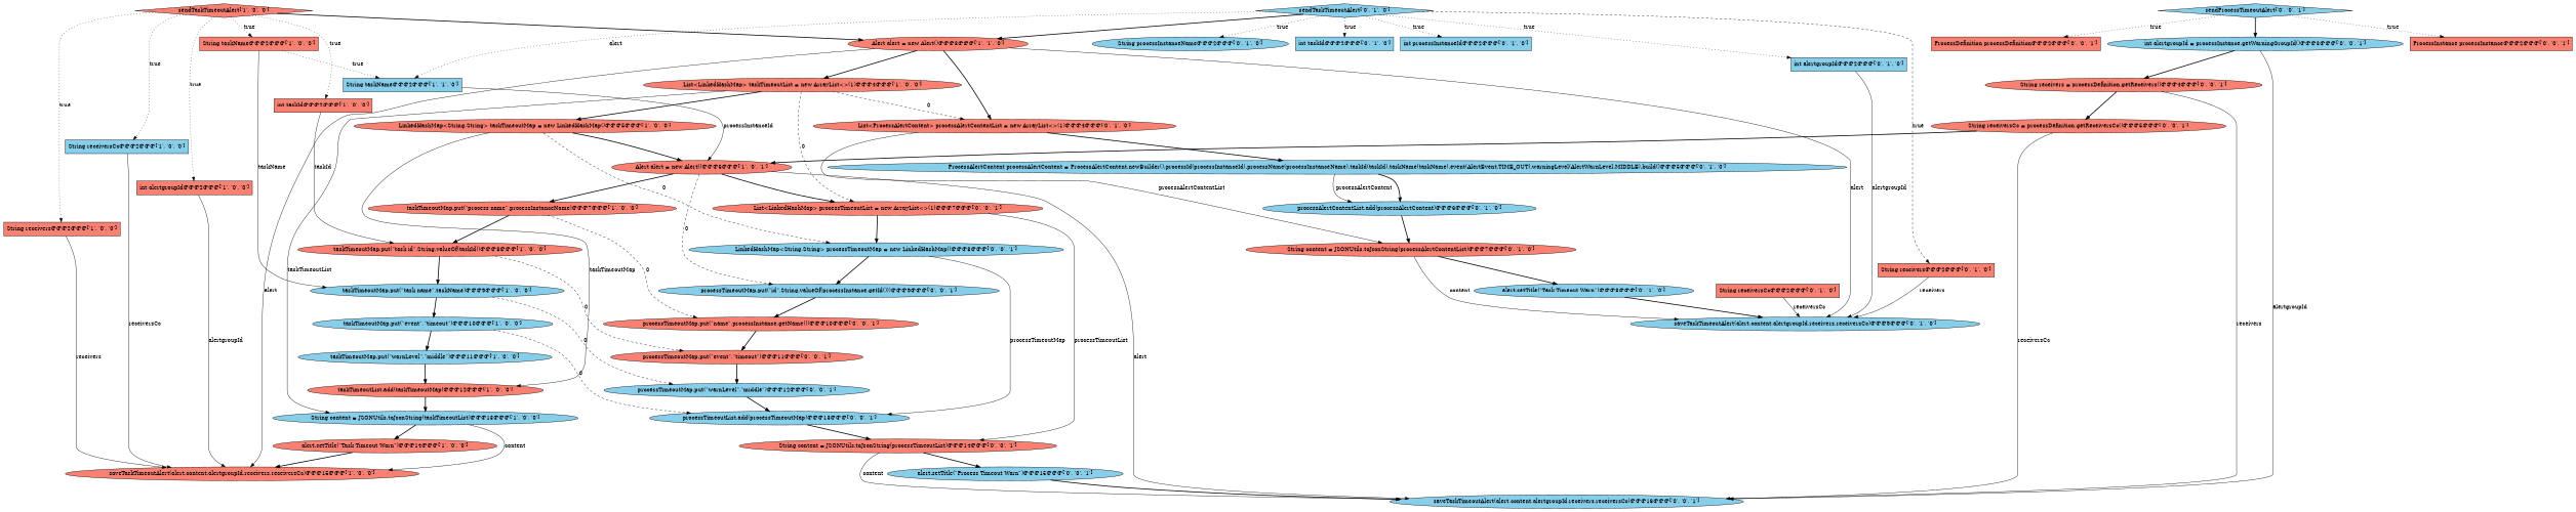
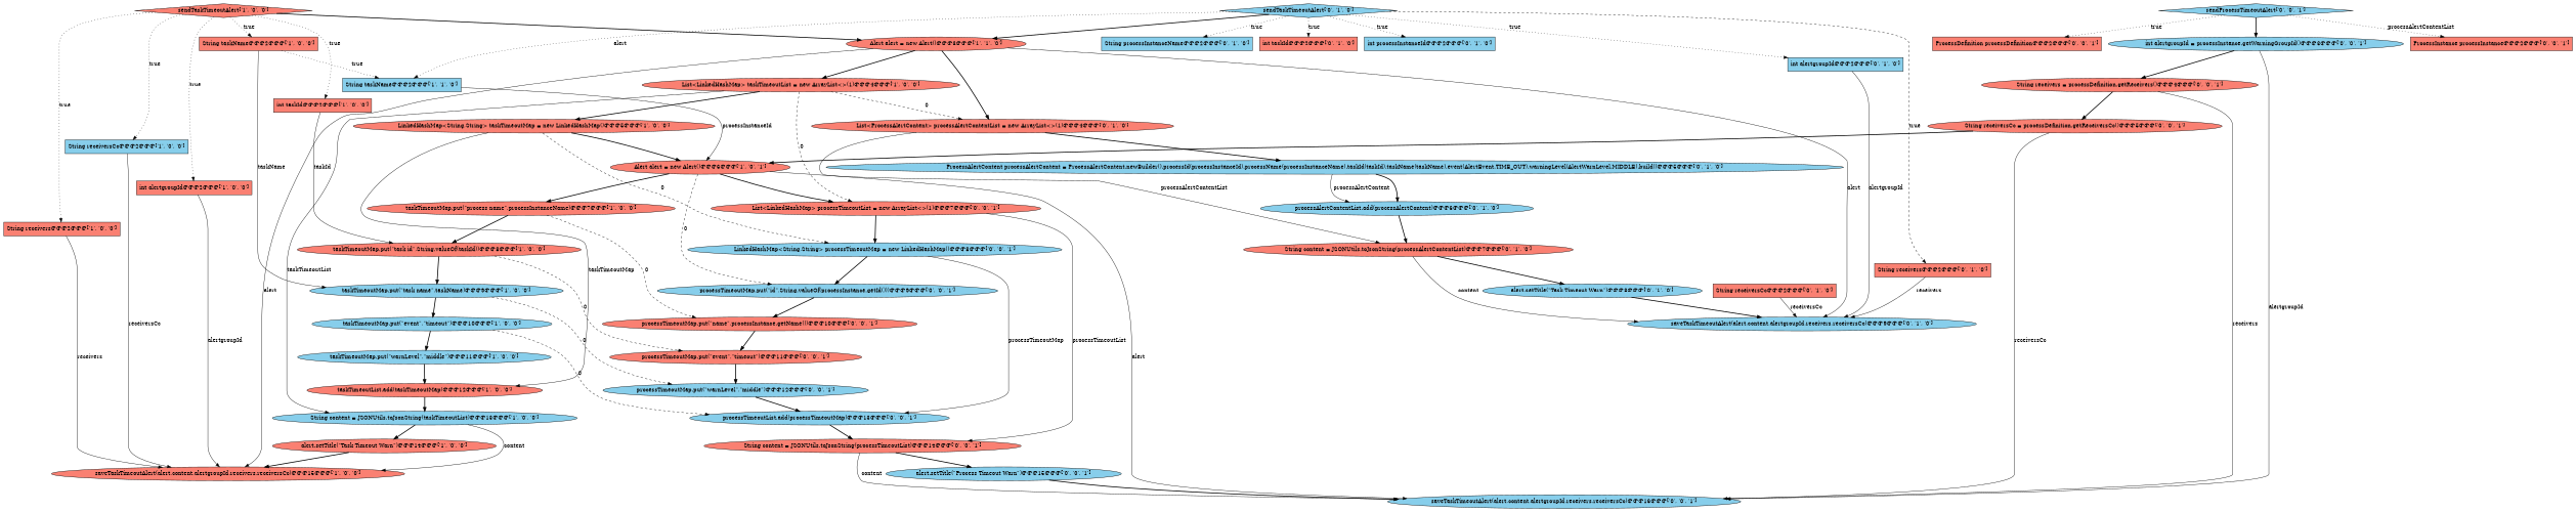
  digraph {
    node [fillcolor=salmon shape=ellipse style=filled]
    edge [style=bold]
    n1 [label="processTimeoutMap.put(\"name\",processInstance.getName())@@@10@@@['0', '0', '1']"]
    n2 [label="processTimeoutMap.put(\"event\",\"timeout\")@@@11@@@['0', '0', '1']"]
    n3 [fillcolor=skyblue label="processTimeoutMap.put(\"warnLevel\",\"middle\")@@@12@@@['0', '0', '1']"]
    n4 [label="List<LinkedHashMap> processTimeoutList = new ArrayList<>(1)@@@7@@@['0', '0', '1']"]
    n5 [fillcolor=skyblue label="LinkedHashMap<String,String> processTimeoutMap = new LinkedHashMap()@@@8@@@['0', '0', '1']"]
    n6 [label="String content = JSONUtils.toJsonString(processTimeoutList)@@@14@@@['0', '0', '1']"]
    n7 [fillcolor=skyblue label="processTimeoutList.add(processTimeoutMap)@@@13@@@['0', '0', '1']"]
    n8 [fillcolor=skyblue label="processTimeoutMap.put(\"id\",String.valueOf(processInstance.getId()))@@@9@@@['0', '0', '1']"]
    n9 [fillcolor=skyblue label="saveTaskTimeoutAlert(alert,content,alertgroupId,receivers,receiversCc)@@@16@@@['0', '0', '1']"]
    n10 [fillcolor=skyblue label="alert.setTitle(\"Process Timeout Warn\")@@@15@@@['0', '0', '1']"]
    n11 [label="List<LinkedHashMap> taskTimeoutList = new ArrayList<>(1)@@@4@@@['1', '0', '0']"]
    n12 [label="List<ProcessAlertContent> processAlertContentList = new ArrayList<>(1)@@@4@@@['0', '1', '0']"]
    n13 [fillcolor=skyblue label="String content = JSONUtils.toJsonString(taskTimeoutList)@@@13@@@['1', '0', '0']"]
    n14 [label="LinkedHashMap<String,String> taskTimeoutMap = new LinkedHashMap()@@@5@@@['1', '0', '0']"]
    n15 [label="String content = JSONUtils.toJsonString(processAlertContentList)@@@7@@@['0', '1', '0']"]
    n16 [fillcolor=skyblue label="ProcessAlertContent processAlertContent = ProcessAlertContent.newBuilder().processId(processInstanceId).processName(processInstanceName).taskId(taskId).taskName(taskName).event(AlertEvent.TIME_OUT).warningLevel(AlertWarnLevel.MIDDLE).build()@@@5@@@['0', '1', '0']"]
    n17 [label="alert.setTitle(\"Task Timeout Warn\")@@@14@@@['1', '0', '0']"]
    n18 [label="saveTaskTimeoutAlert(alert,content,alertgroupId,receivers,receiversCc)@@@15@@@['1', '0', '0']"]
    n19 [label="taskTimeoutList.add(taskTimeoutMap)@@@12@@@['1', '0', '0']"]
    n20 [label="Alert alert = new Alert()@@@6@@@['1', '0', '1']"]
-   n21 [fillcolor=skyblue label="String processInstanceName@@@2@@@['0', '1', '0']"]
+   n21 [fillcolor=skyblue label="String processInstanceName@@@2@@@['0', '1', '0']" shape=box]
    n22 [fillcolor=skyblue label="saveTaskTimeoutAlert(alert,content,alertgroupId,receivers,receiversCc)@@@9@@@['0', '1', '0']"]
    n23 [fillcolor=skyblue label="alert.setTitle(\"Task Timeout Warn\")@@@8@@@['0', '1', '0']"]
    n24 [fillcolor=skyblue label="processAlertContentList.add(processAlertContent)@@@6@@@['0', '1', '0']"]
    n25 [label="String receiversCc@@@2@@@['0', '1', '0']" shape=box]
    n26 [label="sendTaskTimeoutAlert['1', '0', '0']" shape=diamond]
    n27 [label="Alert alert = new Alert()@@@3@@@['1', '1', '0']"]
    n28 [label="String taskName@@@2@@@['1', '0', '0']" shape=box]
    n29 [label="int taskId@@@2@@@['1', '0', '0']" shape=box]
    n30 [fillcolor=skyblue label="String receiversCc@@@2@@@['1', '0', '0']" shape=box]
    n31 [label="int alertgroupId@@@2@@@['1', '0', '0']" shape=box]
    n32 [label="String receivers@@@2@@@['1', '0', '0']" shape=box]
    n33 [fillcolor=skyblue label="String taskName@@@2@@@['1', '1', '0']" shape=box]
    n34 [fillcolor=skyblue label="taskTimeoutMap.put(\"task name\",taskName)@@@9@@@['1', '0', '0']"]
    n35 [label="taskTimeoutMap.put(\"task id\",String.valueOf(taskId))@@@8@@@['1', '0', '0']"]
-   n36 [fillcolor=skyblue label="int taskId@@@2@@@['0', '1', '0']" shape=box]
+   n36 [label="int taskId@@@2@@@['0', '1', '0']" shape=box]
    n37 [fillcolor=skyblue label="sendProcessTimeoutAlert['0', '0', '1']" shape=diamond]
    n38 [label="ProcessInstance processInstance@@@2@@@['0', '0', '1']" shape=box]
    n39 [fillcolor=skyblue label="int alertgroupId = processInstance.getWarningGroupId()@@@3@@@['0', '0', '1']"]
    n40 [label="ProcessDefinition processDefinition@@@2@@@['0', '0', '1']" shape=box]
    n41 [label="String receivers = processDefinition.getReceivers()@@@4@@@['0', '0', '1']"]
    n42 [label="taskTimeoutMap.put(\"process name\",processInstanceName)@@@7@@@['1', '0', '0']"]
    n43 [fillcolor=skyblue label="taskTimeoutMap.put(\"event\",\"timeout\")@@@10@@@['1', '0', '0']"]
    n44 [fillcolor=skyblue label="int processInstanceId@@@2@@@['0', '1', '0']" shape=box]
    n45 [label="String receiversCc = processDefinition.getReceiversCc()@@@5@@@['0', '0', '1']"]
    n46 [fillcolor=skyblue label="taskTimeoutMap.put(\"warnLevel\",\"middle\")@@@11@@@['1', '0', '0']"]
    n47 [fillcolor=skyblue label="sendTaskTimeoutAlert['0', '1', '0']" shape=diamond]
    n48 [fillcolor=skyblue label="int alertgroupId@@@2@@@['0', '1', '0']" shape=box]
    n49 [label="String receivers@@@2@@@['0', '1', '0']" shape=box]
    n1 -> n2
    n2 -> n3
    n3 -> n7
    n4 -> n5
    n4 -> n6 [label=processTimeoutList style=solid]
    n5 -> n7 [label=processTimeoutMap style=solid]
    n5 -> n8
    n6 -> n9 [label=content style=solid]
    n6 -> n10
    n7 -> n6
    n8 -> n1
    n10 -> n9
    n11 -> n4 [label=0 style=dashed]
    n11 -> n12 [label=0 style=dashed]
    n11 -> n13 [label=taskTimeoutList style=solid]
    n11 -> n14
    n12 -> n15 [label=processAlertContentList style=solid]
    n12 -> n16
    n13 -> n17
    n13 -> n18 [label=content style=solid]
    n14 -> n5 [label=0 style=dashed]
    n14 -> n19 [label=taskTimeoutMap style=solid]
    n14 -> n20
    n15 -> n22 [label=content style=solid]
    n15 -> n23
    n16 -> n24
    n16 -> n24 [label=processAlertContent style=solid]
    n17 -> n18
    n19 -> n13
    n20 -> n4
    n20 -> n8 [label=0 style=dashed]
    n20 -> n9 [label=alert style=solid]
    n20 -> n42
    n23 -> n22
    n24 -> n15
    n25 -> n22 [label=receiversCc style=solid]
    n26 -> n27
    n26 -> n28 [label=true style=dotted]
    n26 -> n29 [label=true style=dotted]
    n26 -> n30 [label=true style=dotted]
    n26 -> n31 [label=true style=dotted]
    n26 -> n32 [label=true style=dotted]
    n27 -> n11
    n27 -> n12
    n27 -> n18 [label=alert style=solid]
    n27 -> n22 [label=alert style=solid]
    n28 -> n33 [label=true style=dotted]
    n28 -> n34 [label=taskName style=solid]
    n29 -> n35 [label=taskId style=solid]
    n30 -> n18 [label=receiversCc style=solid]
    n31 -> n18 [label=alertgroupId style=solid]
    n32 -> n18 [label=receivers style=solid]
    n33 -> n20 [label=processInstanceId style=solid]
    n34 -> n3 [label=0 style=dashed]
    n34 -> n43
    n35 -> n2 [label=0 style=dashed]
    n35 -> n34
-   n37 -> n38 [label=true style=dotted]
+   n37 -> n38 [label=processAlertContentList style=dotted]
    n37 -> n39
    n37 -> n40 [label=true style=dotted]
    n39 -> n9 [label=alertgroupId style=solid]
    n39 -> n41
    n41 -> n9 [label=receivers style=solid]
    n41 -> n45
    n42 -> n1 [label=0 style=dashed]
    n42 -> n35
    n43 -> n7 [label=0 style=dashed]
    n43 -> n46
    n45 -> n9 [label=receiversCc style=solid]
    n45 -> n20
    n46 -> n19
    n47 -> n21 [label=true style=dotted]
    n47 -> n27
    n47 -> n33 [label=alert style=dotted]
    n47 -> n36 [label=true style=dotted]
    n47 -> n44 [label=true style=dotted]
    n47 -> n48 [label=true style=dotted]
    n47 -> n49 [label=true style=dashed]
    n48 -> n22 [label=alertgroupId style=solid]
    n49 -> n22 [label=receivers style=solid]
  }
